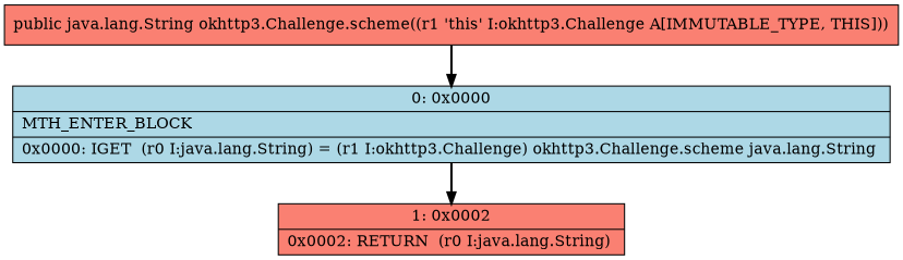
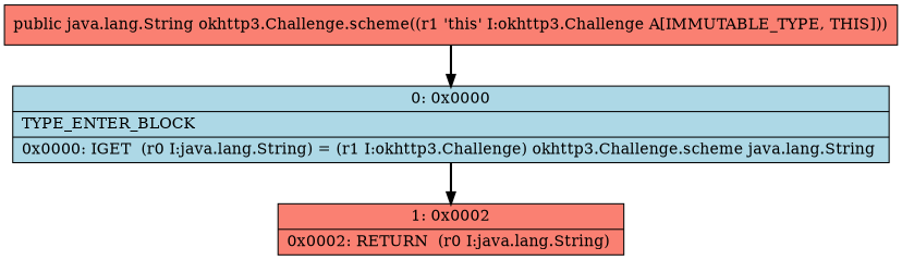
  digraph {
    node [shape=record style=filled fillcolor=salmon]
    edge [style=bold]
-   n1 [label="{0\:\ 0x0000|MTH_ENTER_BLOCK\l|0x0000: IGET  (r0 I:java.lang.String) = (r1 I:okhttp3.Challenge) okhttp3.Challenge.scheme java.lang.String \l}" fillcolor=lightblue]
+   n1 [label="{0\:\ 0x0000|TYPE_ENTER_BLOCK\l|0x0000: IGET  (r0 I:java.lang.String) = (r1 I:okhttp3.Challenge) okhttp3.Challenge.scheme java.lang.String \l}" fillcolor=lightblue]
    n2 [label="{1\:\ 0x0002|0x0002: RETURN  (r0 I:java.lang.String) \l}"]
    n3 [label="{public java.lang.String okhttp3.Challenge.scheme((r1 'this' I:okhttp3.Challenge A[IMMUTABLE_TYPE, THIS])) }"]
    n1 -> n2
    n3 -> n1
  }
